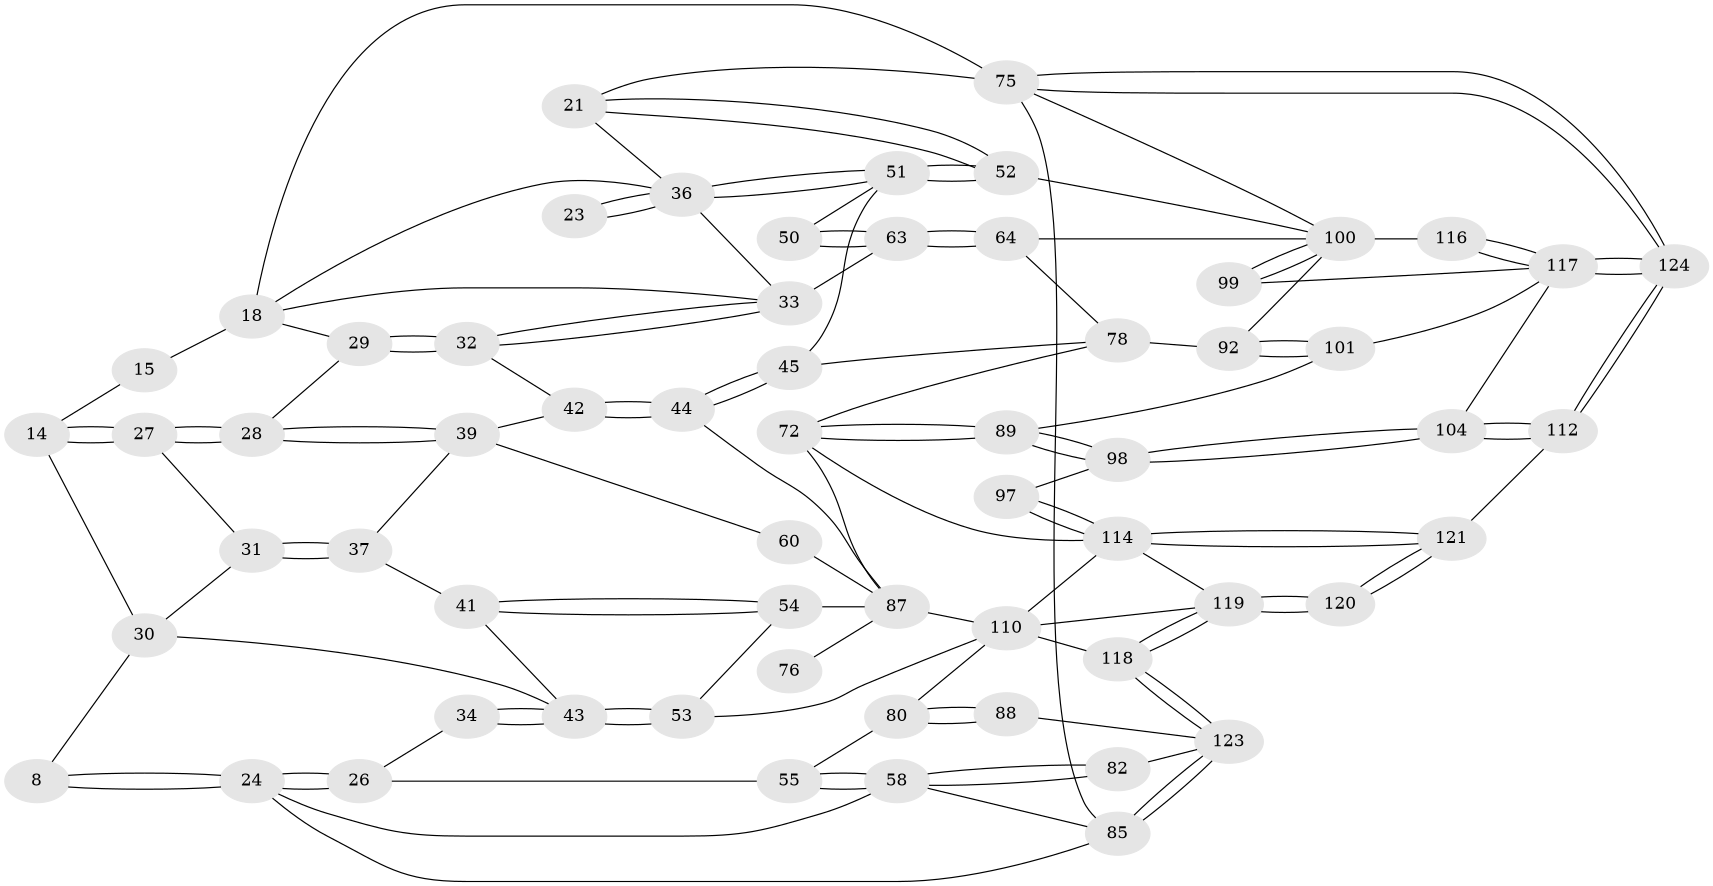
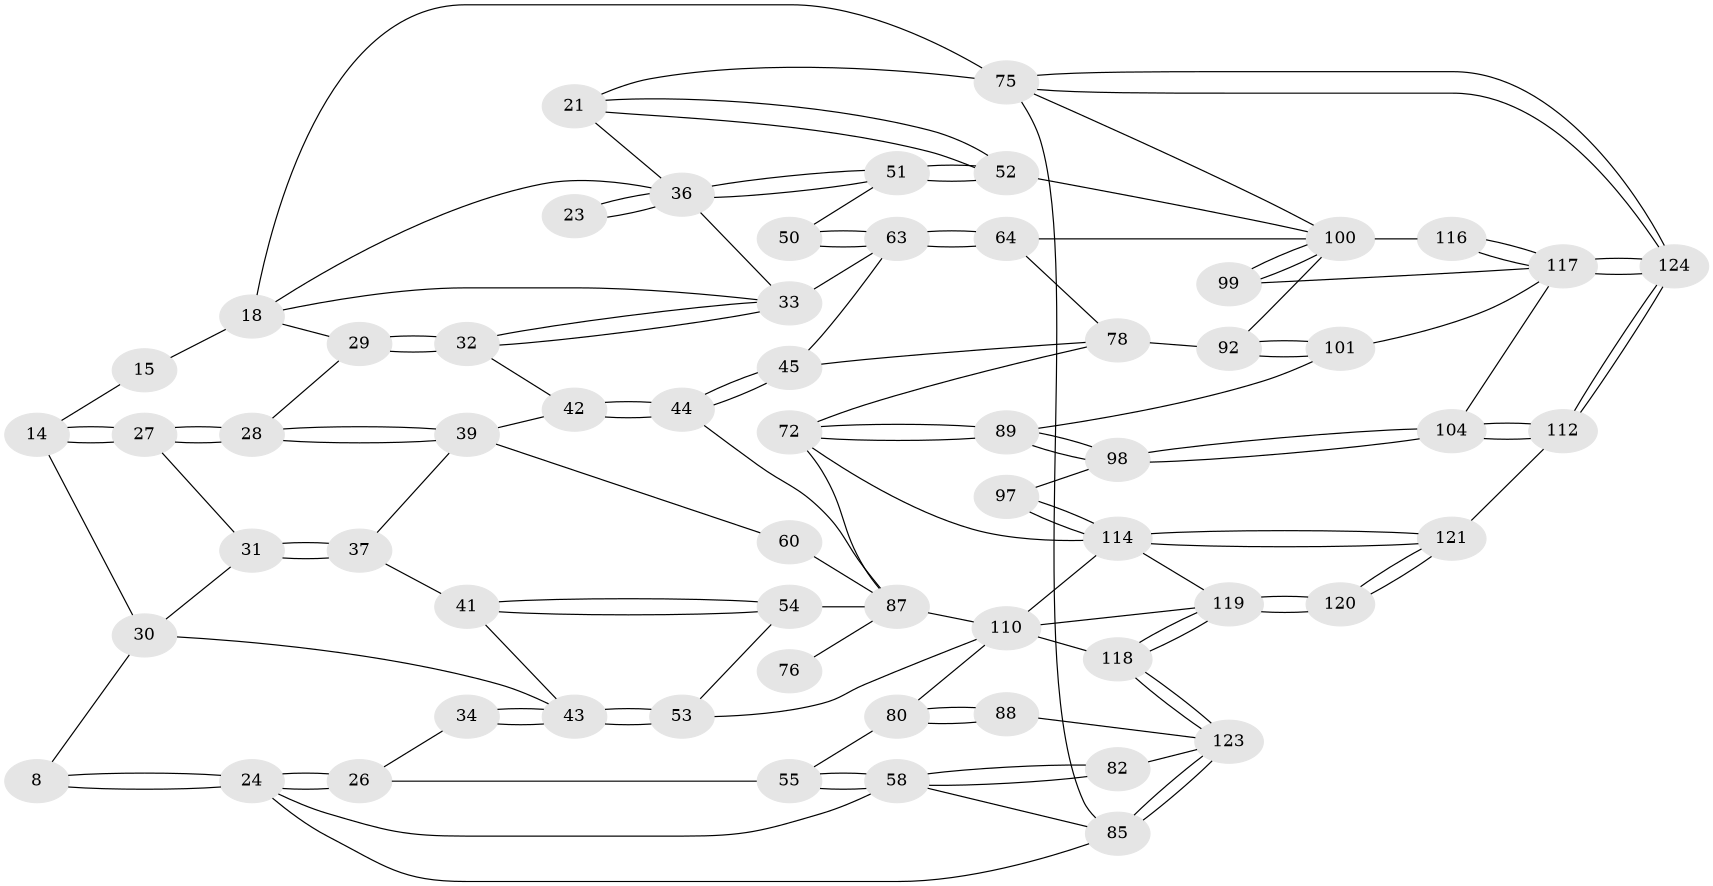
  graph {
    rankdir=LR
    node [color=gray90 style=filled]
    24 [super="+11+7"]
    8
    30 [super="+9"]
    26
    58 [super="+13"]
    85 [super="+2"]
    31
    43 [super="+40+35"]
    14 [super="+10+6"]
    15 [super="+5"]
    27
    18 [super="+4+17"]
    28
    29
    33 [super="+22"]
    36 [super="+20"]
    75 [super="+3"]
    32
    63 [super="+46+47"]
    51
    100 [super="+74+93"]
    124
    21
    52
    23
    34
    55 [super="+25"]
    82
    123 [super="+115+86+107"]
    80 [super="+79"]
    39 [super="+38"]
    37
    42
    60 [super="+48"]
    53
    41
    44
    64
    54
    87 [super="+62+77+70+69+49+59+68"]
    45
    110 [super="+94+109"]
    78 [super="+73"]
    92 [super="+91"]
    50
    116
    114 [super="+113+96"]
    118 [super="+108"]
    119 [super="+111+112"]
    88 [super="+84"]
    72 [super="+71"]
    89
    98
    101 [super="+90"]
    121
    76
    104
    117 [super="+105+102+103"]
    97
    n60 [label=112]
    99
    120
    24 -- 26
    24 -- 26
    24 -- 58
    24 -- 85
    8 -- 24 [weight=2]
    8 -- 24
    8 -- 30
    30 -- 31
    30 -- 43
    26 -- 34
    26 -- 55
    58 -- 85
    58 -- 82
    58 -- 82
    85 -- 123 [weight=2]
    85 -- 123
    31 -- 37
    31 -- 37
    43 -- 53
    43 -- 53
    14 -- 30
    14 -- 15 [weight=2]
    14 -- 27
    14 -- 27
    15 -- 18 [weight=2]
    27 -- 31
    27 -- 28
    27 -- 28
    18 -- 29
    18 -- 33
    18 -- 36
    18 -- 75
    28 -- 29
    28 -- 39
    28 -- 39
    29 -- 32
    29 -- 32
    33 -- 63
    36 -- 33
    36 -- 51
    36 -- 51
    75 -- 85 [weight=2]
    75 -- 100
    75 -- 124
    75 -- 124
    32 -- 33
    32 -- 33
    32 -- 42
    63 -- 64
    63 -- 64
    51 -- 52
    51 -- 52
    100 -- 116
    21 -- 36
    21 -- 75
    21 -- 52
    21 -- 52
    52 -- 100
    23 -- 36 [weight=2]
    23 -- 36
    34 -- 43 [weight=2]
    34 -- 43
    55 -- 58 [weight=2]
    55 -- 58
    55 -- 80
    82 -- 123 [weight=2]
    80 -- 110 [weight=2]
    80 -- 88 [weight=2]
    80 -- 88
    39 -- 42
    39 -- 60
    37 -- 39
    37 -- 41
    42 -- 44
    42 -- 44
    60 -- 87 [weight=3]
    53 -- 54
    53 -- 110
    41 -- 43
    41 -- 54
    41 -- 54
    44 -- 87
    44 -- 45
    44 -- 45
    64 -- 100
    64 -- 78
    54 -- 87
    87 -- 110 [weight=2]
-   45 -- 51
+   45 -- 63
    45 -- 78
    110 -- 114
    110 -- 118
    110 -- 119
    78 -- 92
    92 -- 100
    92 -- 101 [weight=2]
    92 -- 101
    50 -- 63 [weight=2]
    50 -- 63
    50 -- 51
    116 -- 117 [weight=2]
    116 -- 117
    114 -- 119
    114 -- 121
    114 -- 121
    118 -- 123 [weight=2]
    118 -- 123
    118 -- 119
    118 -- 119
    119 -- 120 [weight=2]
    119 -- 120
    88 -- 123 [weight=2]
    72 -- 87
    72 -- 78
    72 -- 114
    72 -- 89
    72 -- 89
    89 -- 98
    89 -- 98
    89 -- 101
    98 -- 104
    98 -- 104
    101 -- 117
    121 -- n60
    76 -- 87 [weight=3]
    104 -- 117
    104 -- n60
    104 -- n60
    117 -- 124
    117 -- 124
    97 -- 114 [weight=2]
    97 -- 114
    97 -- 98
    n60 -- 124
    n60 -- 124
    99 -- 100 [weight=2]
    99 -- 100
    99 -- 117
    120 -- 121
    120 -- 121
  }
